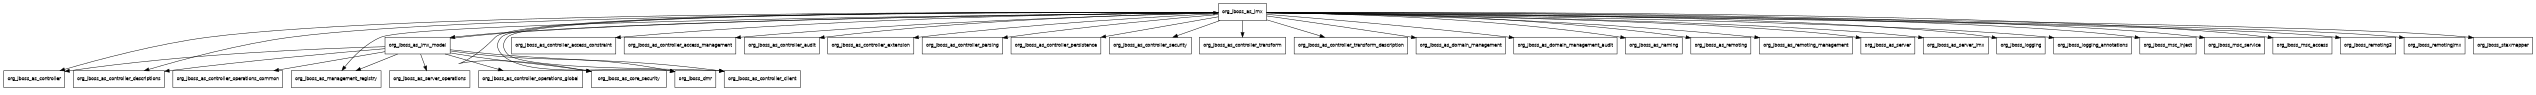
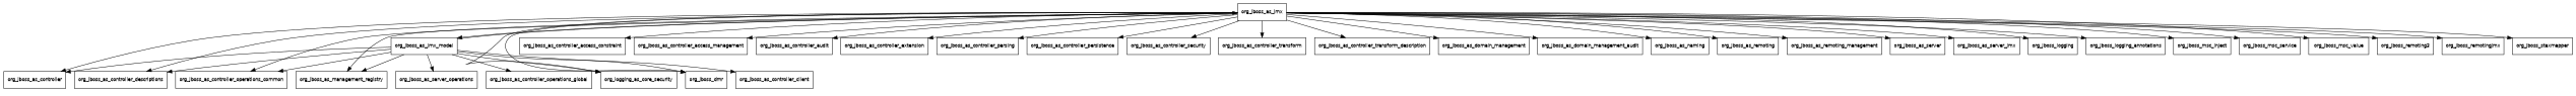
  digraph {
    fontname="DejaVu Sans"
    node [fontname="DejaVu Sans" fontsize=10.0 shape=box]
    edge [fontname="DejaVu Sans"]
    org_jboss_as_jmx
    org_jboss_as_controller
    org_jboss_as_controller_access_constraint
    org_jboss_as_controller_access_management
    org_jboss_as_controller_audit
    org_jboss_as_controller_descriptions
    org_jboss_as_controller_extension
    org_jboss_as_controller_operations_common
    org_jboss_as_controller_parsing
    org_jboss_as_controller_persistence
    n11 [label=org_jboss_as_management_registry]
    org_jboss_as_controller_security
    org_jboss_as_controller_transform
    org_jboss_as_controller_transform_description
-   org_jboss_as_core_security
+   org_jboss_as_core_security [label=org_logging_as_core_security]
    org_jboss_as_domain_management
    org_jboss_as_domain_management_audit
    org_jboss_as_jmx_model
    org_jboss_as_naming
    org_jboss_as_remoting
    org_jboss_as_remoting_management
    org_jboss_as_server
    org_jboss_as_server_jmx
    org_jboss_dmr
    org_jboss_logging
    org_jboss_logging_annotations
    org_jboss_msc_inject
    org_jboss_msc_service
-   org_jboss_msc_value [label=org_jboss_msc_access]
+   org_jboss_msc_value
    org_jboss_remoting3
    org_jboss_remotingjmx
    org_jboss_staxmapper
    org_jboss_as_controller_client
    org_jboss_as_controller_operations_global
    org_jboss_as_server_operations
    org_jboss_as_jmx -> org_jboss_as_controller
    org_jboss_as_jmx -> org_jboss_as_controller_access_constraint
    org_jboss_as_jmx -> org_jboss_as_controller_access_management
    org_jboss_as_jmx -> org_jboss_as_controller_audit
    org_jboss_as_jmx -> org_jboss_as_controller_descriptions
    org_jboss_as_jmx -> org_jboss_as_controller_extension
-   org_jboss_as_jmx -> org_jboss_as_controller_client
+   org_jboss_as_jmx -> org_jboss_as_controller_operations_common
    org_jboss_as_jmx -> org_jboss_as_controller_parsing
    org_jboss_as_jmx -> org_jboss_as_controller_persistence
    org_jboss_as_jmx -> n11
    org_jboss_as_jmx -> org_jboss_as_controller_security
    org_jboss_as_jmx -> org_jboss_as_controller_transform
    org_jboss_as_jmx -> org_jboss_as_controller_transform_description
    org_jboss_as_jmx -> org_jboss_as_core_security
    org_jboss_as_jmx -> org_jboss_as_domain_management
    org_jboss_as_jmx -> org_jboss_as_domain_management_audit
    org_jboss_as_jmx -> org_jboss_as_jmx_model
    org_jboss_as_jmx -> org_jboss_as_naming
    org_jboss_as_jmx -> org_jboss_as_remoting
    org_jboss_as_jmx -> org_jboss_as_remoting_management
    org_jboss_as_jmx -> org_jboss_as_server
    org_jboss_as_jmx -> org_jboss_as_server_jmx
    org_jboss_as_jmx -> org_jboss_dmr
    org_jboss_as_jmx -> org_jboss_logging
    org_jboss_as_jmx -> org_jboss_logging_annotations
    org_jboss_as_jmx -> org_jboss_msc_inject
    org_jboss_as_jmx -> org_jboss_msc_service
    org_jboss_as_jmx -> org_jboss_msc_value
    org_jboss_as_jmx -> org_jboss_remoting3
    org_jboss_as_jmx -> org_jboss_remotingjmx
    org_jboss_as_jmx -> org_jboss_staxmapper
    org_jboss_as_jmx_model -> org_jboss_as_jmx
    org_jboss_as_jmx_model -> org_jboss_as_controller
    org_jboss_as_jmx_model -> org_jboss_as_controller_descriptions
    org_jboss_as_jmx_model -> org_jboss_as_controller_operations_common
    org_jboss_as_jmx_model -> n11
    org_jboss_as_jmx_model -> org_jboss_as_core_security
    org_jboss_as_jmx_model -> org_jboss_dmr
    org_jboss_as_jmx_model -> org_jboss_as_controller_client
    org_jboss_as_jmx_model -> org_jboss_as_controller_operations_global
    org_jboss_as_jmx_model -> org_jboss_as_server_operations
  }
